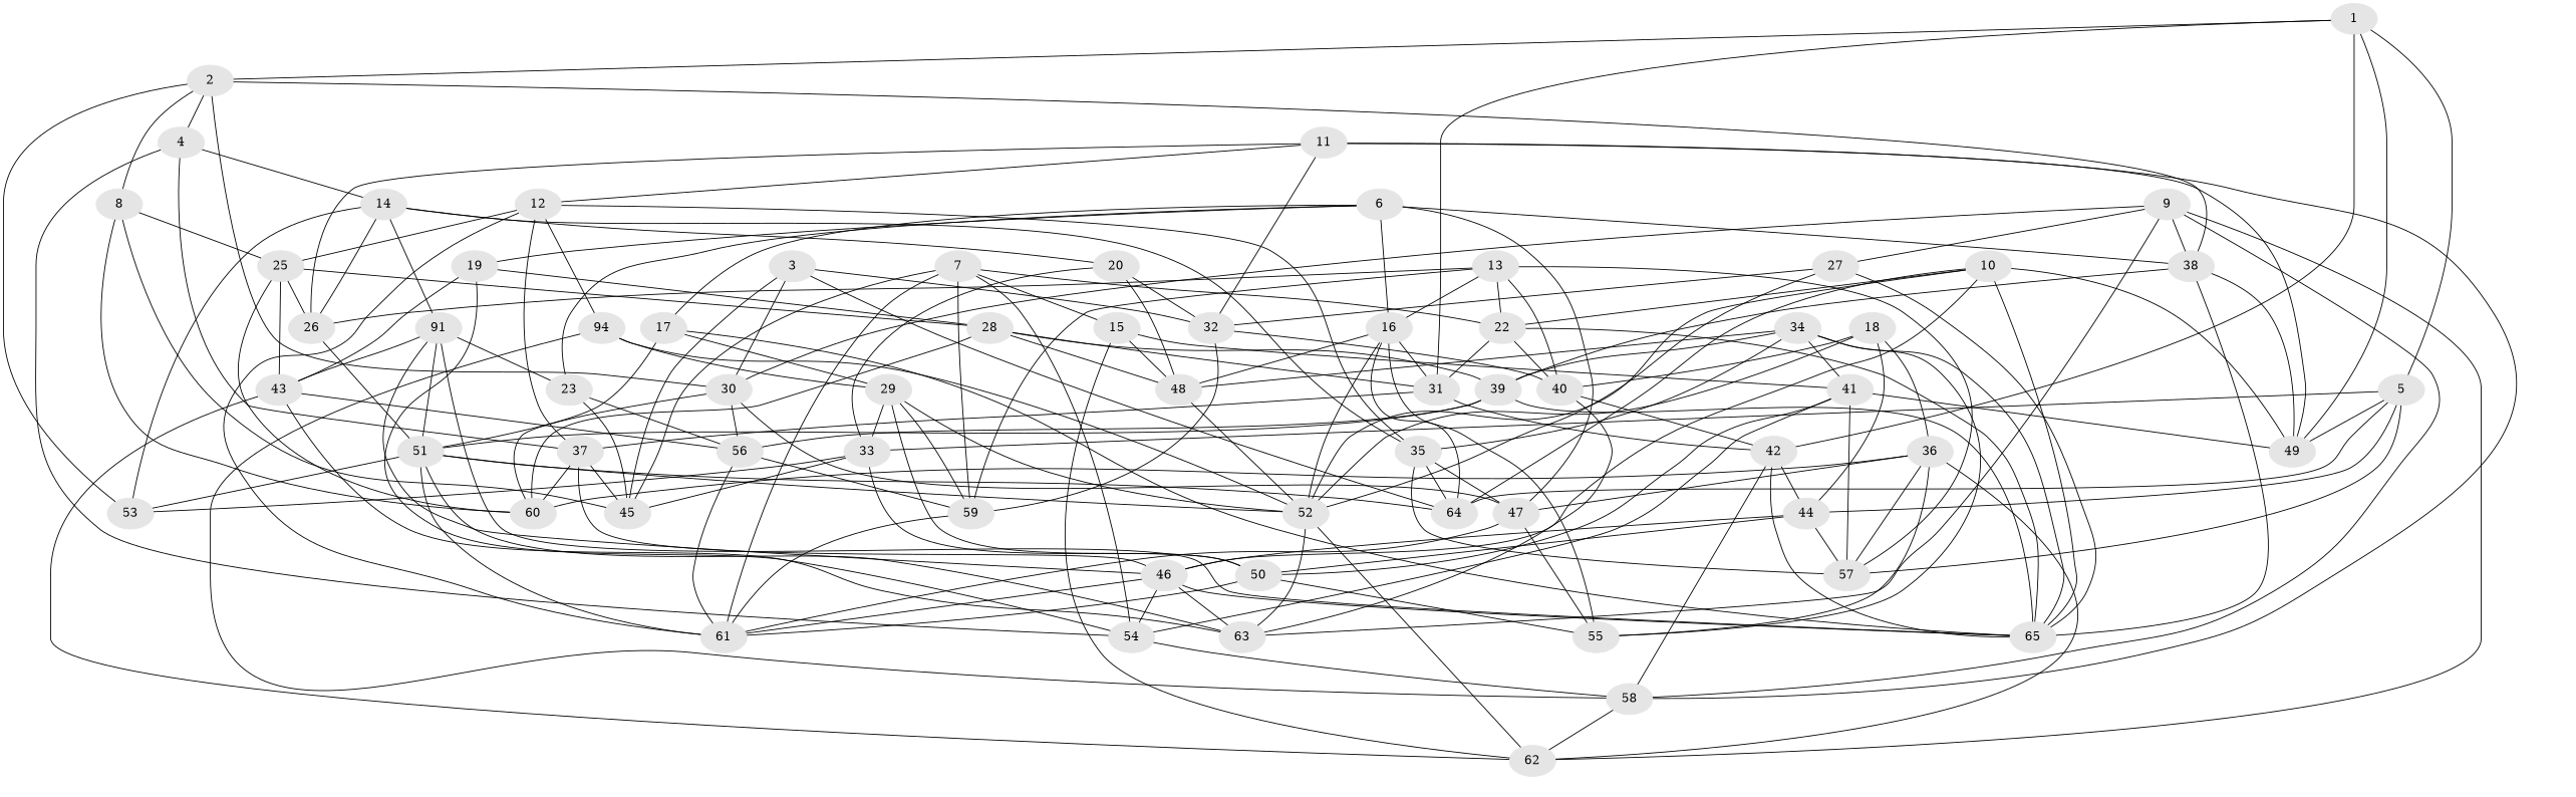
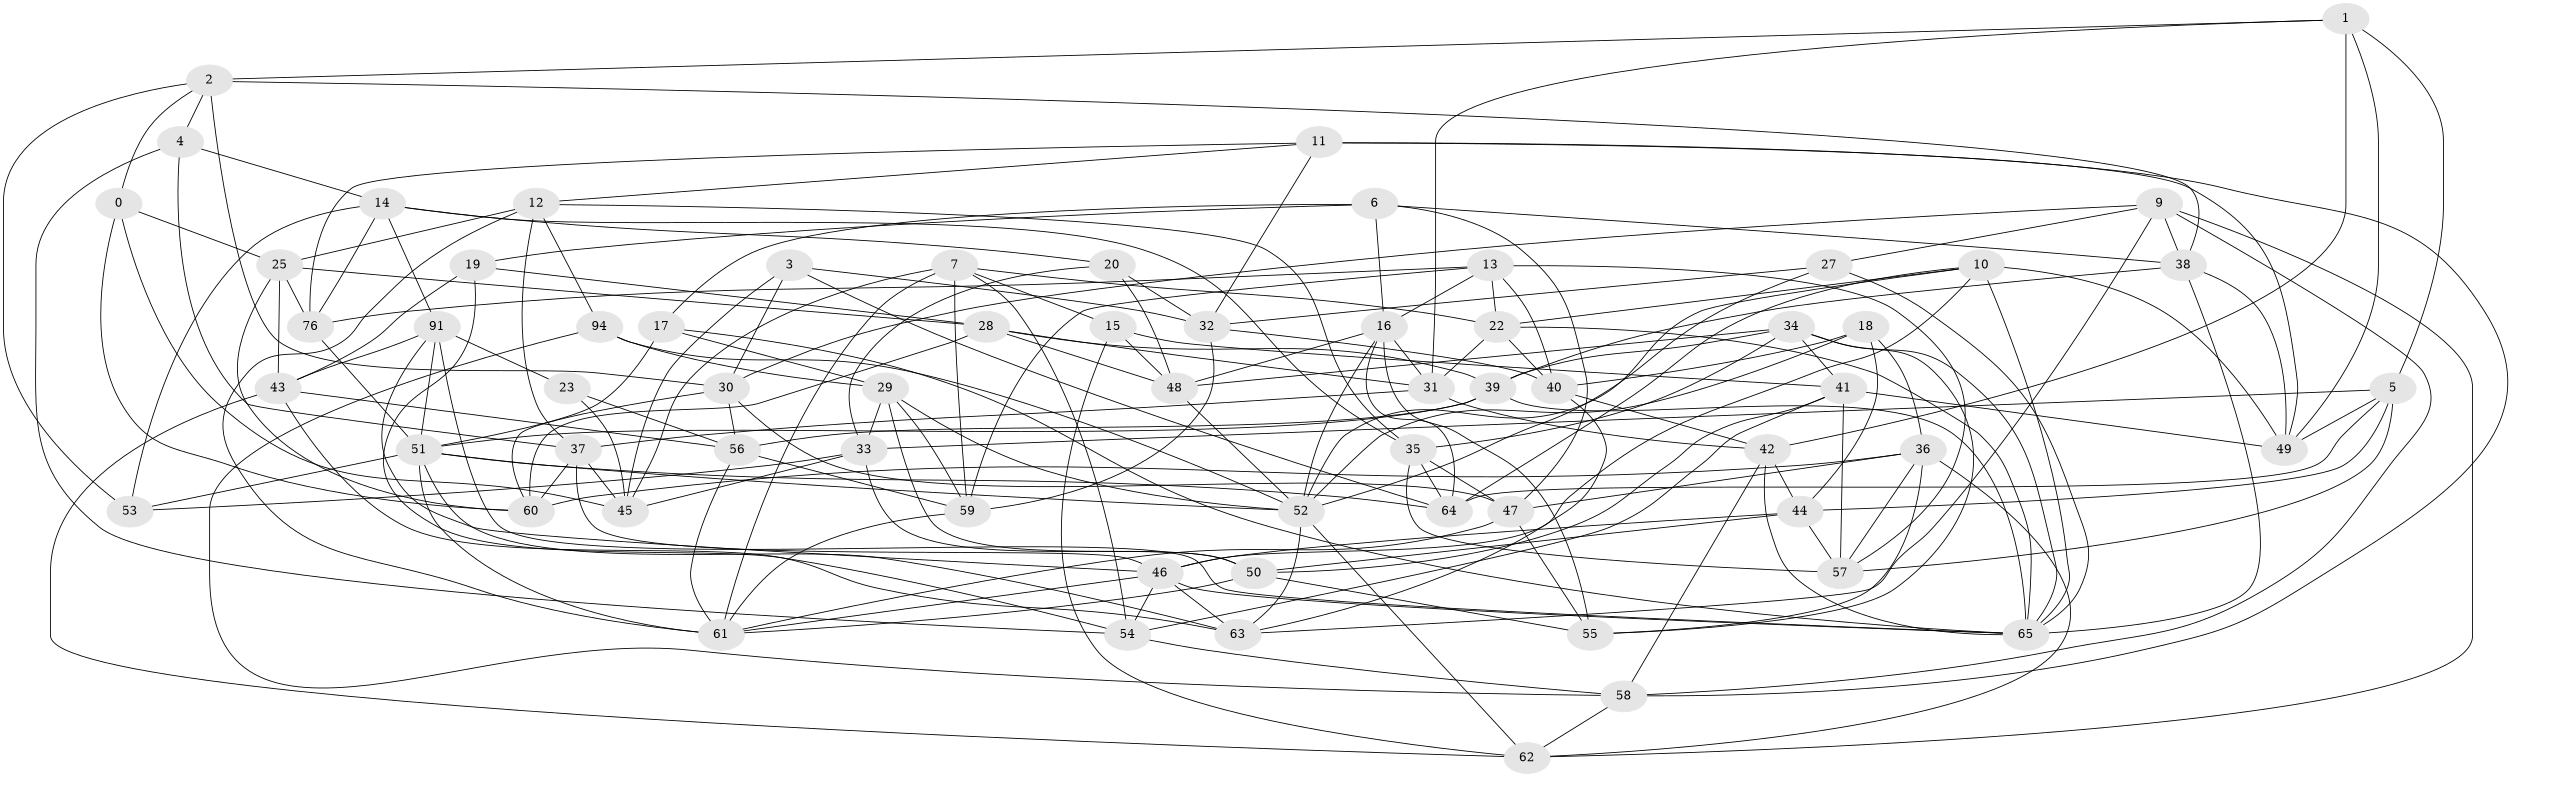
  graph {
    node [color=gray90 style=filled]
    edge [weight=1.0]
    1
    2
    5
    31
    42
    49
    4
-   8
+   8 [label=0]
    30
    38
    53
    64
    33
    44
    57
    11
    32
    58
    12
-   26
+   26 [label=76]
    37
    65
    14
    54
    45
    25
    60
    47
    56
    39
    3
    59
    40
    35
    20
    n36 [label=91]
    46
    50
    6
    16
    17
    19
    23
    52
    48
    55
    29
    51
    28
    43
    61
    7
    15
    22
    62
    41
    9
    27
    63
    10
    n61 [label=94]
    13
    18
    36
    34
    1 -- 2
    1 -- 5
    1 -- 31
    1 -- 42
    1 -- 49
    2 -- 4
    2 -- 8
    2 -- 30
    2 -- 38
    2 -- 53
    5 -- 49
    5 -- 64
    5 -- 33
    5 -- 44
    5 -- 57
    31 -- 42
    31 -- 37
    42 -- 44
    42 -- 58
    42 -- 65
    4 -- 37
    4 -- 14
    4 -- 54
    8 -- 45
    8 -- 25
    8 -- 60
    30 -- 60
    30 -- 47
    30 -- 56
    38 -- 49
    38 -- 65
    38 -- 39
    33 -- 53
    33 -- 45
    33 -- 50
    44 -- 57
    44 -- 46
    44 -- 50
    11 -- 49
    11 -- 32
    11 -- 58
    11 -- 12
    11 -- 26
    32 -- 59
    32 -- 40
    58 -- 62
    12 -- 37
    12 -- 25
    12 -- 35
    12 -- 61
    12 -- n61
    26 -- 51 [weight=2.0]
    37 -- 45
    37 -- 60
    37 -- 46
    14 -- 53
    14 -- 26
    14 -- 35
    14 -- 20
    14 -- n36
    54 -- 58
    25 -- 26
    25 -- 60
    25 -- 28
    25 -- 43
    47 -- 55
    47 -- 61
    56 -- 59
    56 -- 61
    39 -- 65
    39 -- 56
    39 -- 51
    3 -- 30
    3 -- 64
    3 -- 32
    3 -- 45
    59 -- 61
    40 -- 42
    40 -- 63
    35 -- 64
    35 -- 57
    35 -- 47
    20 -- 33
    20 -- 32
    20 -- 48
    n36 -- 65
    n36 -- 46
    n36 -- 23
    n36 -- 51
    n36 -- 43
    46 -- 65
    46 -- 54
    46 -- 61
    46 -- 63
    50 -- 55
    50 -- 61
    6 -- 38
    6 -- 47
    6 -- 16
    6 -- 17
    6 -- 19
-   6 -- 23
    16 -- 31
    16 -- 64
    16 -- 52
    16 -- 48
    16 -- 55 [weight=2.0]
    17 -- 65
    17 -- 29
    17 -- 51
    19 -- 54
    19 -- 28
    19 -- 43
    23 -- 45
    23 -- 56
    52 -- 62
    52 -- 63
    48 -- 52
    29 -- 33
    29 -- 59
    29 -- 50
    29 -- 52
    51 -- 53
    51 -- 64
    51 -- 52
    51 -- 61
    51 -- 63
    28 -- 31
    28 -- 60
    28 -- 39
    28 -- 48
    43 -- 56
    43 -- 62
    43 -- 63
    7 -- 54
    7 -- 45
    7 -- 59
    7 -- 61
    7 -- 15
    7 -- 22
    15 -- 48
    15 -- 62
    15 -- 41
    22 -- 31
    22 -- 65
    22 -- 40
    41 -- 49
    41 -- 57
    41 -- 54
    41 -- 50
    9 -- 30
    9 -- 38
    9 -- 58
    9 -- 62
    9 -- 27
    9 -- 63
    27 -- 32
    27 -- 65
    27 -- 52
    10 -- 49
    10 -- 64
    10 -- 65
    10 -- 46
    10 -- 52
    10 -- 22
    n61 -- 58
    n61 -- 52
    n61 -- 29
    13 -- 57
    13 -- 26
    13 -- 59
    13 -- 40
    13 -- 16
    13 -- 22
    18 -- 44
    18 -- 40
    18 -- 52
    18 -- 36
    36 -- 57
    36 -- 60
    36 -- 47
    36 -- 55
    36 -- 62
    34 -- 65
    34 -- 39
    34 -- 35
    34 -- 48
    34 -- 55
    34 -- 41
  }
